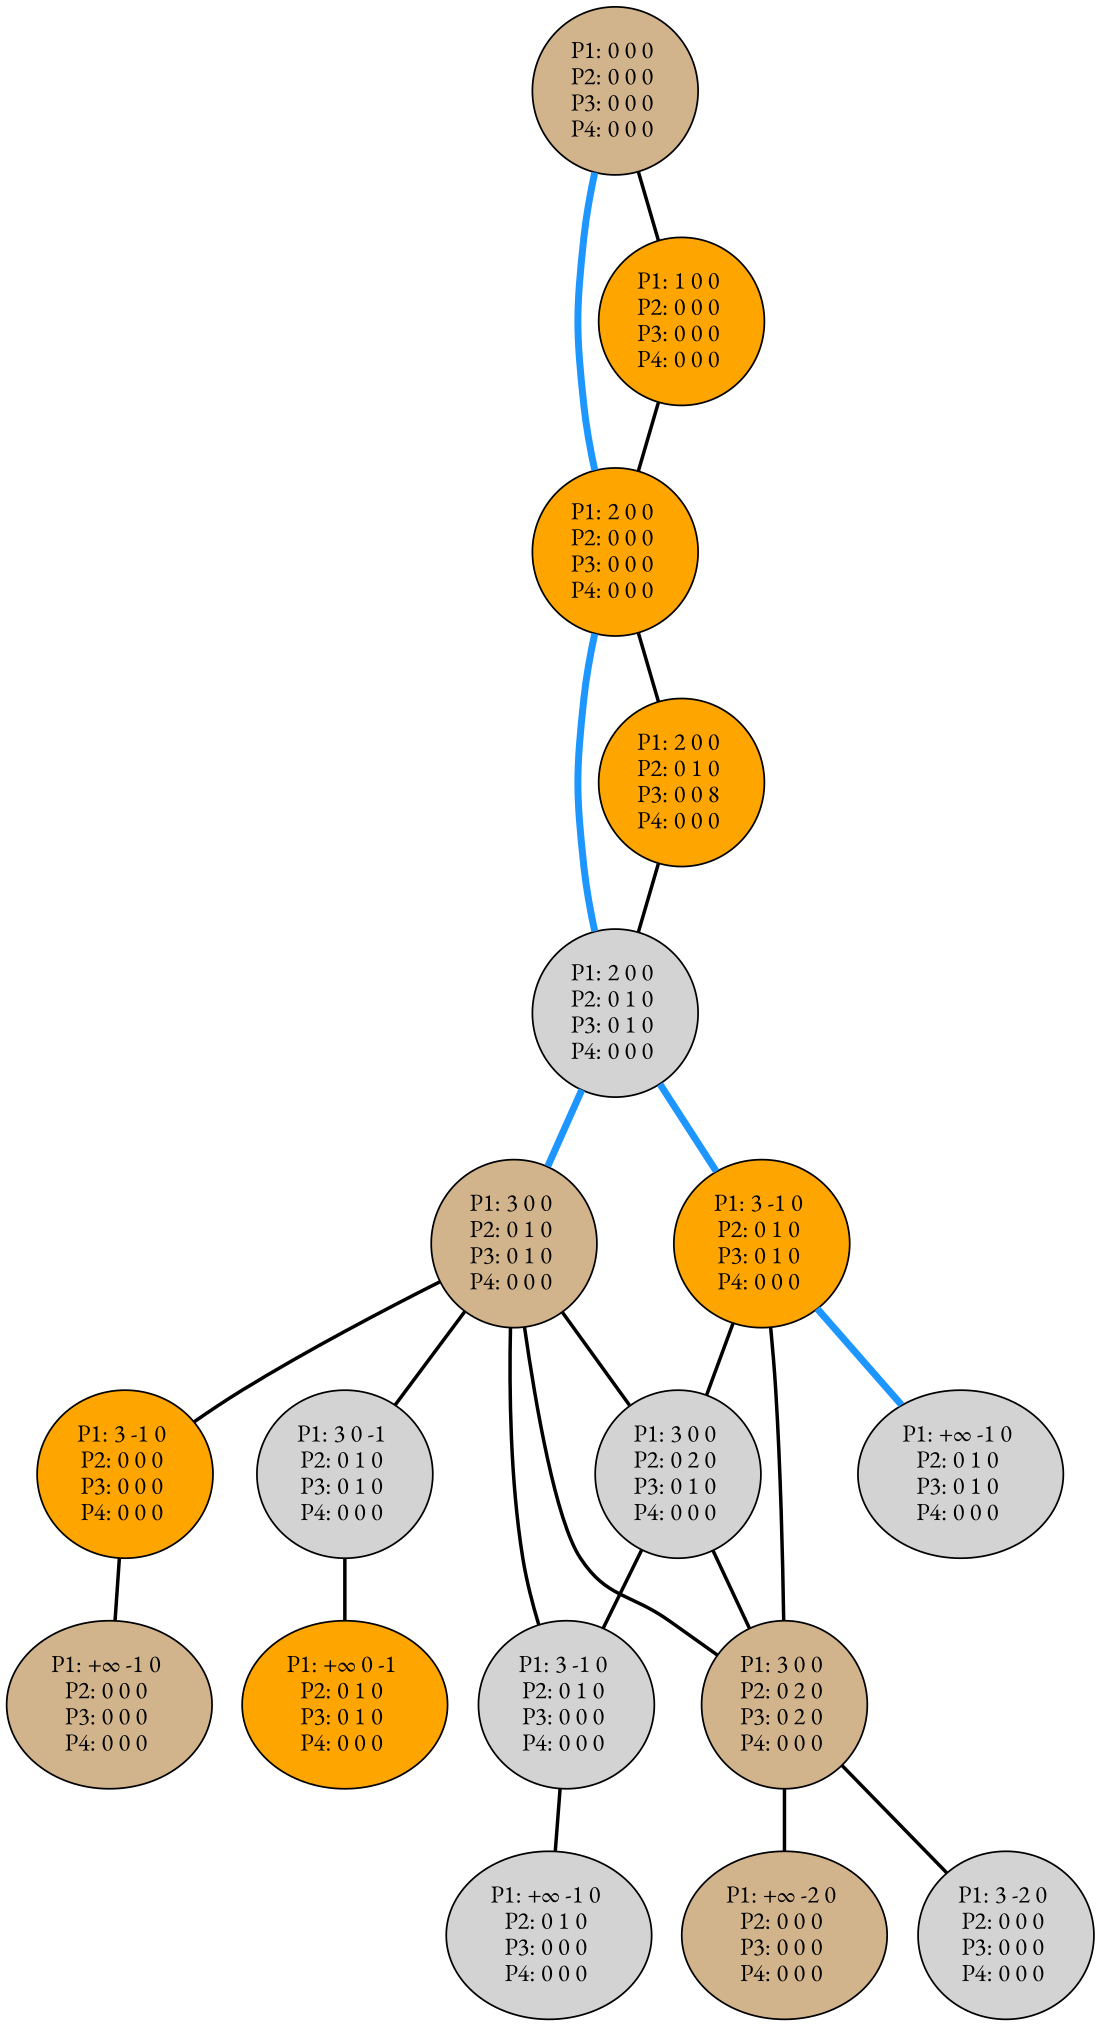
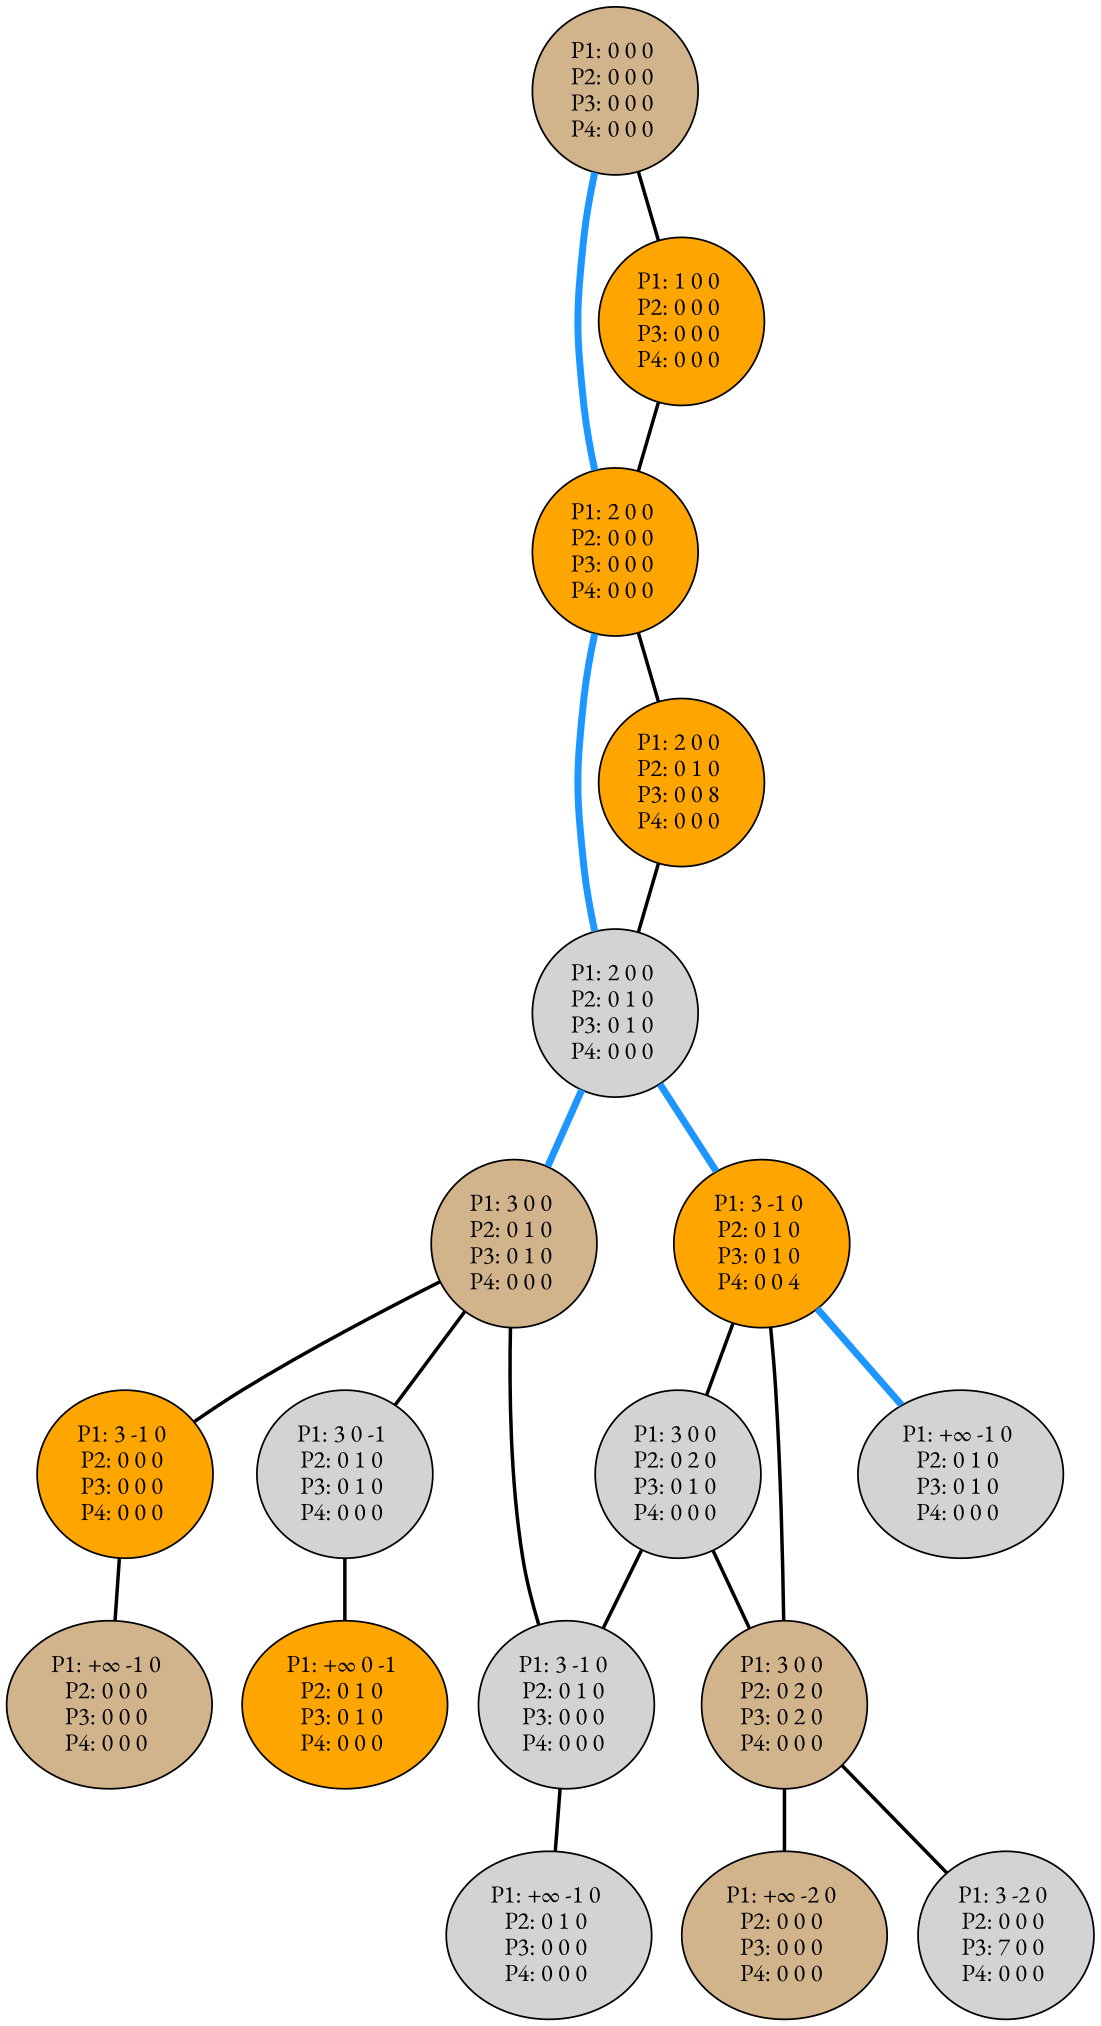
  graph {
    color=black
    fontname="EB Garamond"
    node [fillcolor=lightgrey fontname="EB Garamond" style=filled]
    edge [color=black fontname="EB Garamond" style=bold]
    n1 [fillcolor=tan label="P1: 0 0 0 \nP2: 0 0 0 \nP3: 0 0 0 \nP4: 0 0 0 \n"]
    n2 [fillcolor=orange label="P1: 1 0 0 \nP2: 0 0 0 \nP3: 0 0 0 \nP4: 0 0 0 \n"]
    n3 [fillcolor=orange label="P1: 2 0 0 \nP2: 0 0 0 \nP3: 0 0 0 \nP4: 0 0 0 \n"]
    n4 [fillcolor=orange label="P1: 2 0 0 \nP2: 0 1 0 \nP3: 0 0 8 \nP4: 0 0 0 \n"]
    n5 [label="P1: 2 0 0 \nP2: 0 1 0 \nP3: 0 1 0 \nP4: 0 0 0 \n"]
    n6 [fillcolor=tan label="P1: 3 0 0 \nP2: 0 1 0 \nP3: 0 1 0 \nP4: 0 0 0 \n"]
-   n7 [fillcolor=orange label="P1: 3 -1 0 \nP2: 0 1 0 \nP3: 0 1 0 \nP4: 0 0 0 \n"]
+   n7 [fillcolor=orange label="P1: 3 -1 0 \nP2: 0 1 0 \nP3: 0 1 0 \nP4: 0 0 4 \n"]
    n8 [label="P1: 3 0 -1 \nP2: 0 1 0 \nP3: 0 1 0 \nP4: 0 0 0 \n"]
    n9 [label="P1: 3 0 0 \nP2: 0 2 0 \nP3: 0 1 0 \nP4: 0 0 0 \n"]
    n10 [label="P1: 3 -1 0 \nP2: 0 1 0 \nP3: 0 0 0 \nP4: 0 0 0 \n"]
    n11 [fillcolor=tan label="P1: 3 0 0 \nP2: 0 2 0 \nP3: 0 2 0 \nP4: 0 0 0 \n"]
    n12 [fillcolor=orange label="P1: 3 -1 0 \nP2: 0 0 0 \nP3: 0 0 0 \nP4: 0 0 0 \n"]
    n13 [label="P1: +∞ -1 0 \nP2: 0 1 0 \nP3: 0 1 0 \nP4: 0 0 0 \n"]
    n14 [fillcolor=orange label="P1: +∞ 0 -1 \nP2: 0 1 0 \nP3: 0 1 0 \nP4: 0 0 0 \n"]
    n15 [label="P1: +∞ -1 0 \nP2: 0 1 0 \nP3: 0 0 0 \nP4: 0 0 0 \n"]
-   n16 [label="P1: 3 -2 0 \nP2: 0 0 0 \nP3: 0 0 0 \nP4: 0 0 0 \n"]
+   n16 [label="P1: 3 -2 0 \nP2: 0 0 0 \nP3: 7 0 0 \nP4: 0 0 0 \n"]
    n17 [fillcolor=tan label="P1: +∞ -2 0 \nP2: 0 0 0 \nP3: 0 0 0 \nP4: 0 0 0 \n"]
    n18 [fillcolor=tan label="P1: +∞ -1 0 \nP2: 0 0 0 \nP3: 0 0 0 \nP4: 0 0 0 \n"]
    n1 -- n2
    n1 -- n3 [color="#1E96FF" penwidth=4.0]
    n2 -- n3
    n3 -- n4
    n3 -- n5 [color="#1E96FF" penwidth=4.0]
    n4 -- n5
    n5 -- n6 [color="#1E96FF" penwidth=4.0]
    n5 -- n7 [color="#1E96FF" penwidth=4.0]
    n6 -- n8
-   n6 -- n9
    n6 -- n10
-   n6 -- n11
    n6 -- n12
    n7 -- n9
    n7 -- n11
    n7 -- n13 [color="#1E96FF" penwidth=4.0]
    n8 -- n14
    n9 -- n10
    n9 -- n11
    n10 -- n15
    n11 -- n16
    n11 -- n17
    n12 -- n18
  }
